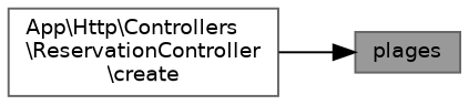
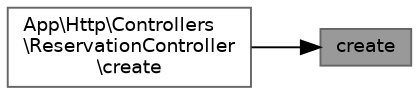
  digraph {
    rankdir=RL
    node [fontname=Helvetica fontsize=10 shape=box style=filled]
-   n1 [color=gray40 fillcolor=grey60 fontcolor=black height=0.2 label=plages width=0.4]
+   n1 [color=gray40 fillcolor=grey60 fontcolor=black height=0.2 label=create width=0.4]
    n2 [color=grey40 fillcolor=white height=0.2 label="App\\Http\\Controllers\l\\ReservationController\l\\create" width=0.4]
    n1 -> n2 [color=black dir=back fontname=Helvetica fontsize=10 labelfontname=Helvetica labelfontsize=10 style=solid]
  }
